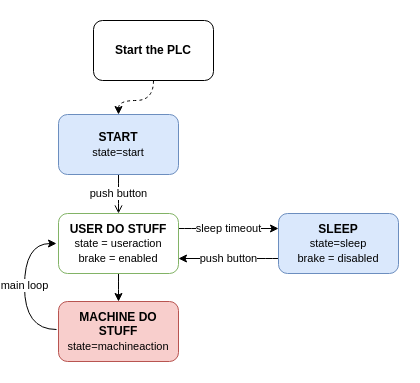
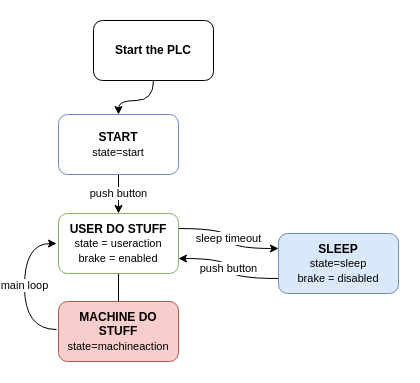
  <mxCell id="0" />
  <mxCell id="1" parent="0" />
- <mxCell id="2" value="push button" style="edgeStyle=orthogonalEdgeStyle;curved=1;orthogonalLoop=1;jettySize=auto;html=1;endArrow=open;" parent="1" source="3" target="8" edge="1"><mxGeometry x="0.024" relative="1" as="geometry"><mxPoint as="offset" /></mxGeometry></mxCell>
- <mxCell id="3" value="&lt;b&gt;START&lt;/b&gt;&lt;br&gt;&lt;font style=&quot;font-size: 11px&quot;&gt;state=start&lt;/font&gt;" style="rounded=1;whiteSpace=wrap;html=1;fillColor=#dae8fc;strokeColor=#6c8ebf;" parent="1" vertex="1"><mxGeometry x="54" y="114" width="120" height="60" as="geometry" /></mxCell>
- <mxCell id="4" style="edgeStyle=orthogonalEdgeStyle;curved=1;orthogonalLoop=1;jettySize=auto;html=1;exitX=0.5;exitY=1;exitDx=0;exitDy=0;entryX=0.5;entryY=0;entryDx=0;entryDy=0;dashed=1;" parent="1" source="5" target="3" edge="1"><mxGeometry relative="1" as="geometry" /></mxCell>
+ <mxCell id="2" value="push button" style="edgeStyle=orthogonalEdgeStyle;curved=1;orthogonalLoop=1;jettySize=auto;html=1;" parent="1" source="3" target="8" edge="1"><mxGeometry x="0.024" relative="1" as="geometry"><mxPoint as="offset" /></mxGeometry></mxCell>
+ <mxCell id="3" value="&lt;b&gt;START&lt;/b&gt;&lt;br&gt;&lt;font style=&quot;font-size: 11px&quot;&gt;state=start&lt;/font&gt;" style="rounded=1;whiteSpace=wrap;html=1;fillColor=#ffffff;strokeColor=#6c8ebf;" parent="1" vertex="1"><mxGeometry x="54" y="114" width="120" height="60" as="geometry" /></mxCell>
+ <mxCell id="4" style="edgeStyle=orthogonalEdgeStyle;curved=1;orthogonalLoop=1;jettySize=auto;html=1;exitX=0.5;exitY=1;exitDx=0;exitDy=0;entryX=0.5;entryY=0;entryDx=0;entryDy=0;" parent="1" source="5" target="3" edge="1"><mxGeometry relative="1" as="geometry" /></mxCell>
  <mxCell id="5" value="&lt;b&gt;Start the PLC&lt;/b&gt;" style="rounded=1;whiteSpace=wrap;html=1;" parent="1" vertex="1"><mxGeometry x="89" y="20" width="120" height="60" as="geometry" /></mxCell>
  <mxCell id="6" value="sleep timeout" style="edgeStyle=orthogonalEdgeStyle;orthogonalLoop=1;jettySize=auto;html=1;exitX=1;exitY=0.25;exitDx=0;exitDy=0;entryX=0;entryY=0.25;entryDx=0;entryDy=0;curved=1;" parent="1" source="8" target="12" edge="1"><mxGeometry relative="1" as="geometry" /></mxCell>
- <mxCell id="7" value="" style="edgeStyle=orthogonalEdgeStyle;curved=1;orthogonalLoop=1;jettySize=auto;html=1;" parent="1" source="8" target="10" edge="1"><mxGeometry relative="1" as="geometry" /></mxCell>
+ <mxCell id="7" value="" style="edgeStyle=orthogonalEdgeStyle;curved=1;orthogonalLoop=1;jettySize=auto;html=1;endArrow=none;" parent="1" source="8" target="10" edge="1"><mxGeometry relative="1" as="geometry" /></mxCell>
  <mxCell id="8" value="&lt;b&gt;USER DO STUFF&lt;/b&gt;&lt;br&gt;&lt;font style=&quot;font-size: 11px&quot;&gt;state = useraction&lt;br&gt;brake = enabled&lt;/font&gt;" style="rounded=1;whiteSpace=wrap;html=1;fillColor=#ffffff;strokeColor=#82b366;" parent="1" vertex="1"><mxGeometry x="54" y="213" width="120" height="60" as="geometry" /></mxCell>
  <mxCell id="9" value="&lt;font style=&quot;font-size: 11px&quot;&gt;main loop&lt;/font&gt;" style="edgeStyle=orthogonalEdgeStyle;curved=1;orthogonalLoop=1;jettySize=auto;html=1;exitX=0;exitY=0.5;exitDx=0;exitDy=0;entryX=0;entryY=0.5;entryDx=0;entryDy=0;fontSize=10;" parent="1" edge="1"><mxGeometry x="0.013" relative="1" as="geometry"><mxPoint x="52" y="329" as="sourcePoint" /><mxPoint x="52" y="243" as="targetPoint" /><Array as="points"><mxPoint x="20" y="329" /><mxPoint x="20" y="243" /></Array><mxPoint as="offset" /></mxGeometry></mxCell>
  <mxCell id="10" value="&lt;b&gt;MACHINE DO STUFF&lt;/b&gt;&lt;br&gt;&lt;font style=&quot;font-size: 11px&quot;&gt;state=machineaction&lt;/font&gt;" style="rounded=1;whiteSpace=wrap;html=1;fillColor=#f8cecc;strokeColor=#b85450;" parent="1" vertex="1"><mxGeometry x="54" y="301" width="120" height="60" as="geometry" /></mxCell>
  <mxCell id="11" value="push button" style="edgeStyle=orthogonalEdgeStyle;curved=1;orthogonalLoop=1;jettySize=auto;html=1;exitX=0;exitY=0.75;exitDx=0;exitDy=0;entryX=1;entryY=0.75;entryDx=0;entryDy=0;" parent="1" source="12" target="8" edge="1"><mxGeometry relative="1" as="geometry" /></mxCell>
- <mxCell id="12" value="&lt;b&gt;SLEEP&lt;/b&gt;&lt;br&gt;&lt;font style=&quot;font-size: 11px&quot;&gt;state=sleep&lt;br&gt;brake = disabled&lt;/font&gt;" style="rounded=1;whiteSpace=wrap;html=1;fillColor=#dae8fc;strokeColor=#6c8ebf;" parent="1" vertex="1"><mxGeometry x="274" y="213" width="120" height="60" as="geometry" /></mxCell>
+ <mxCell id="12" value="&lt;b&gt;SLEEP&lt;/b&gt;&lt;br&gt;&lt;font style=&quot;font-size: 11px&quot;&gt;state=sleep&lt;br&gt;brake = disabled&lt;/font&gt;" style="rounded=1;whiteSpace=wrap;html=1;fillColor=#dae8fc;strokeColor=#6c8ebf;" parent="1" vertex="1"><mxGeometry x="274" y="233" width="120" height="60" as="geometry" /></mxCell>
